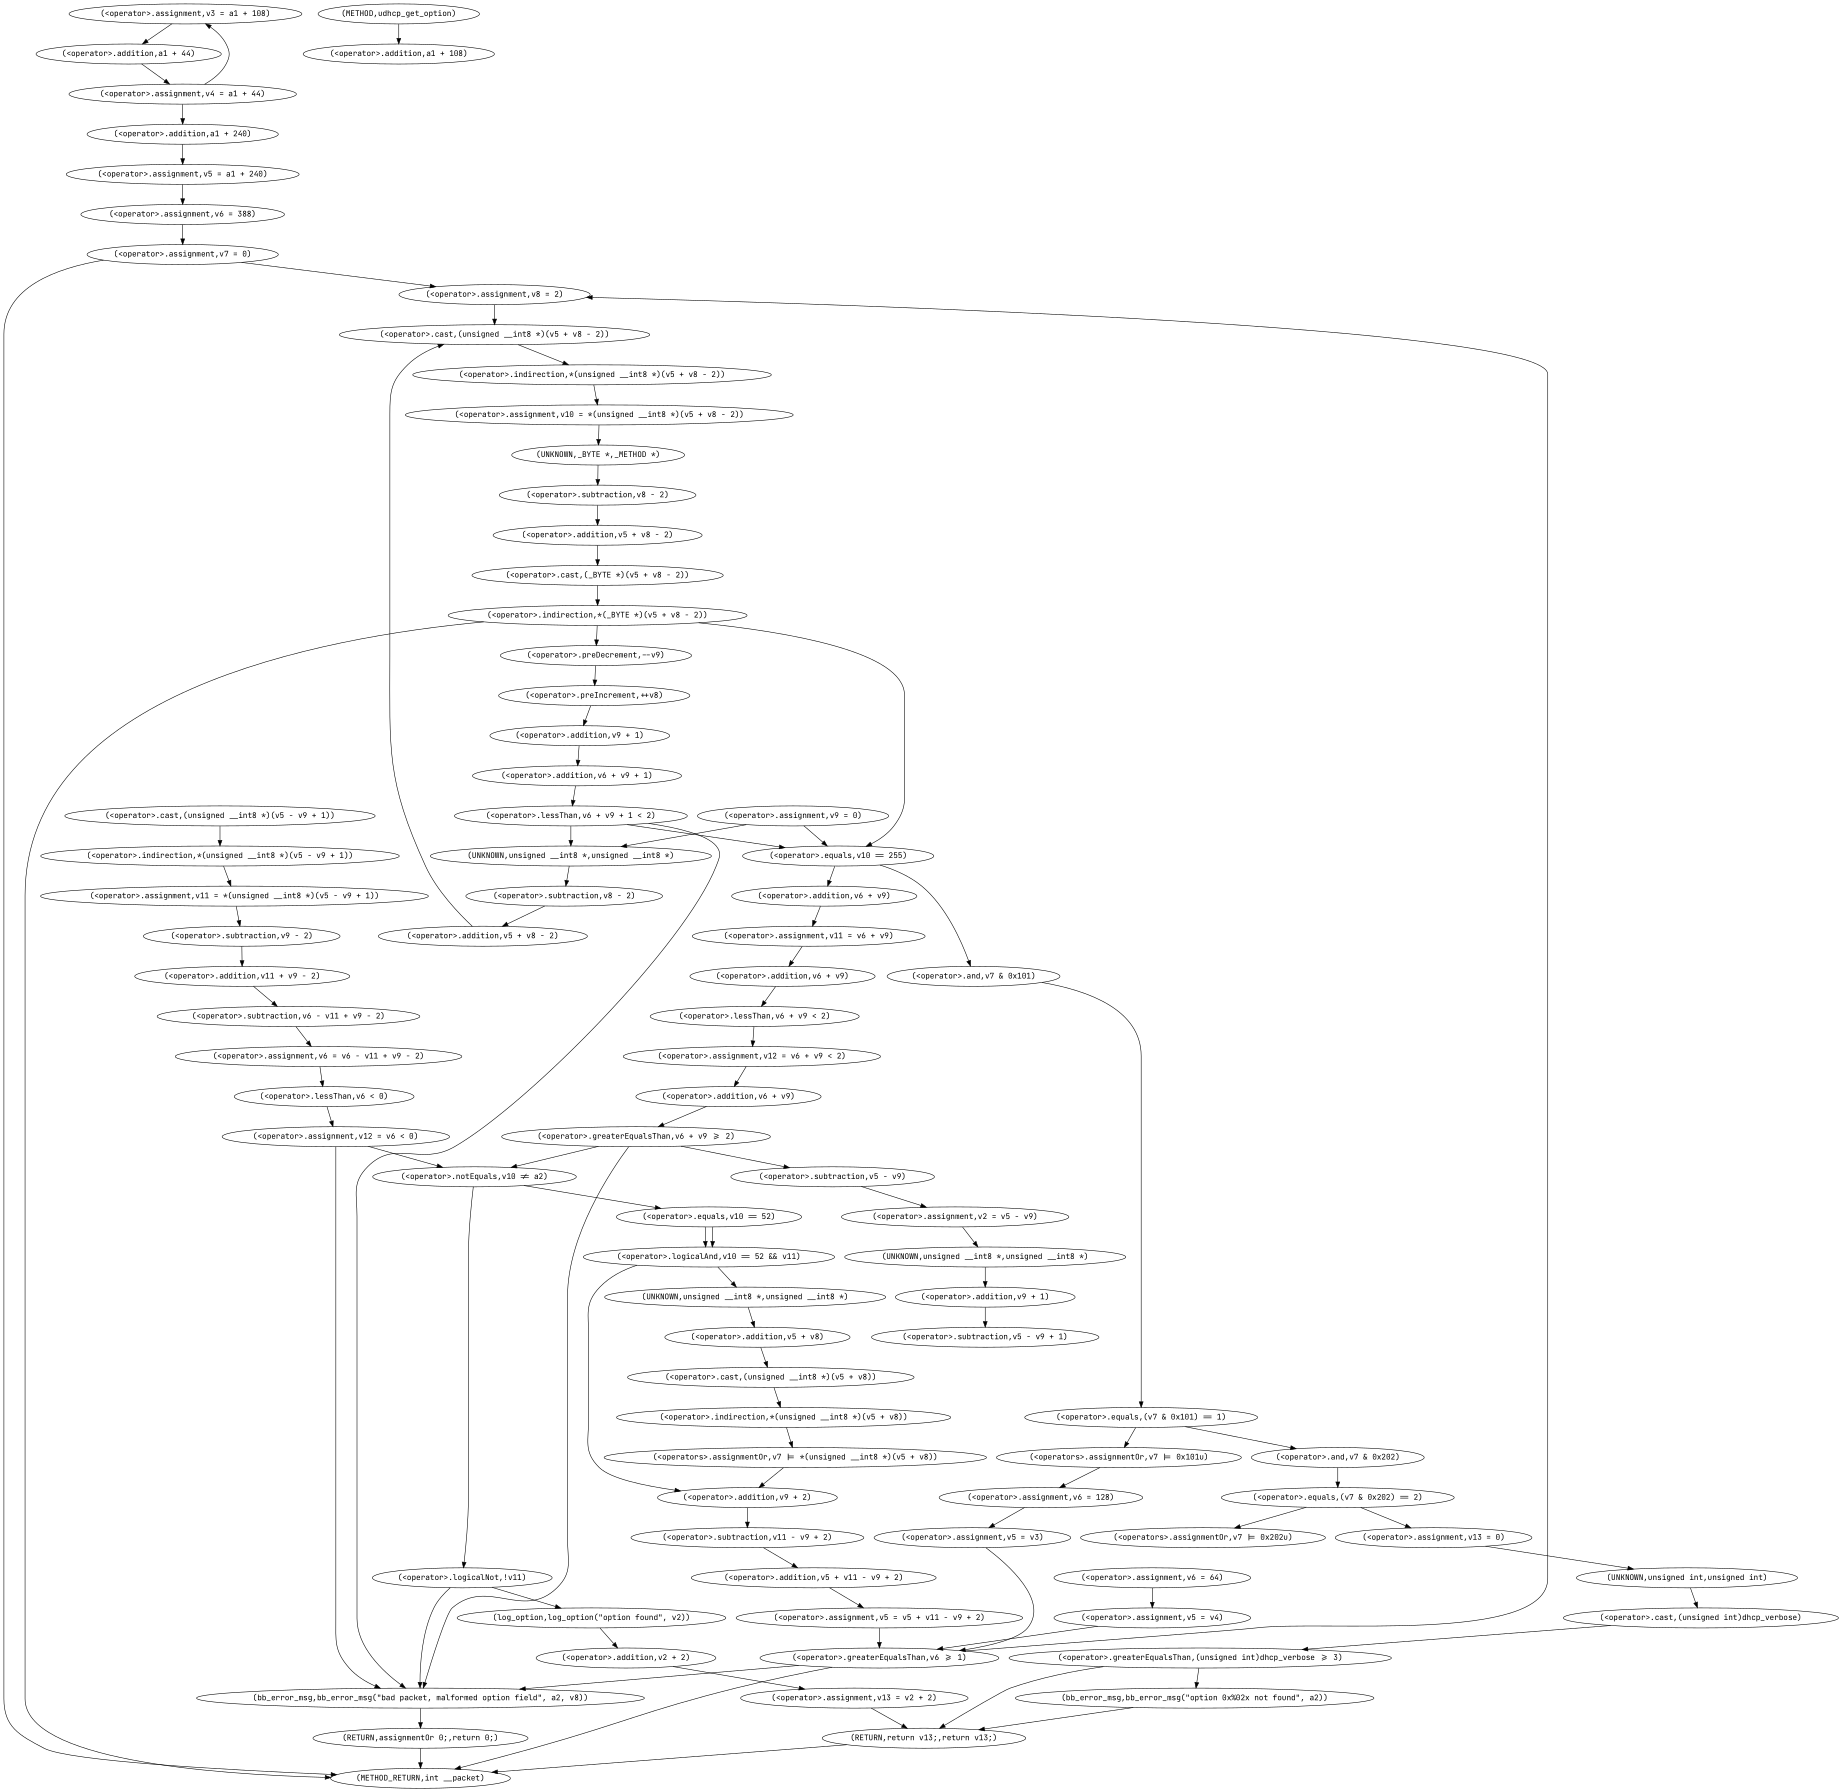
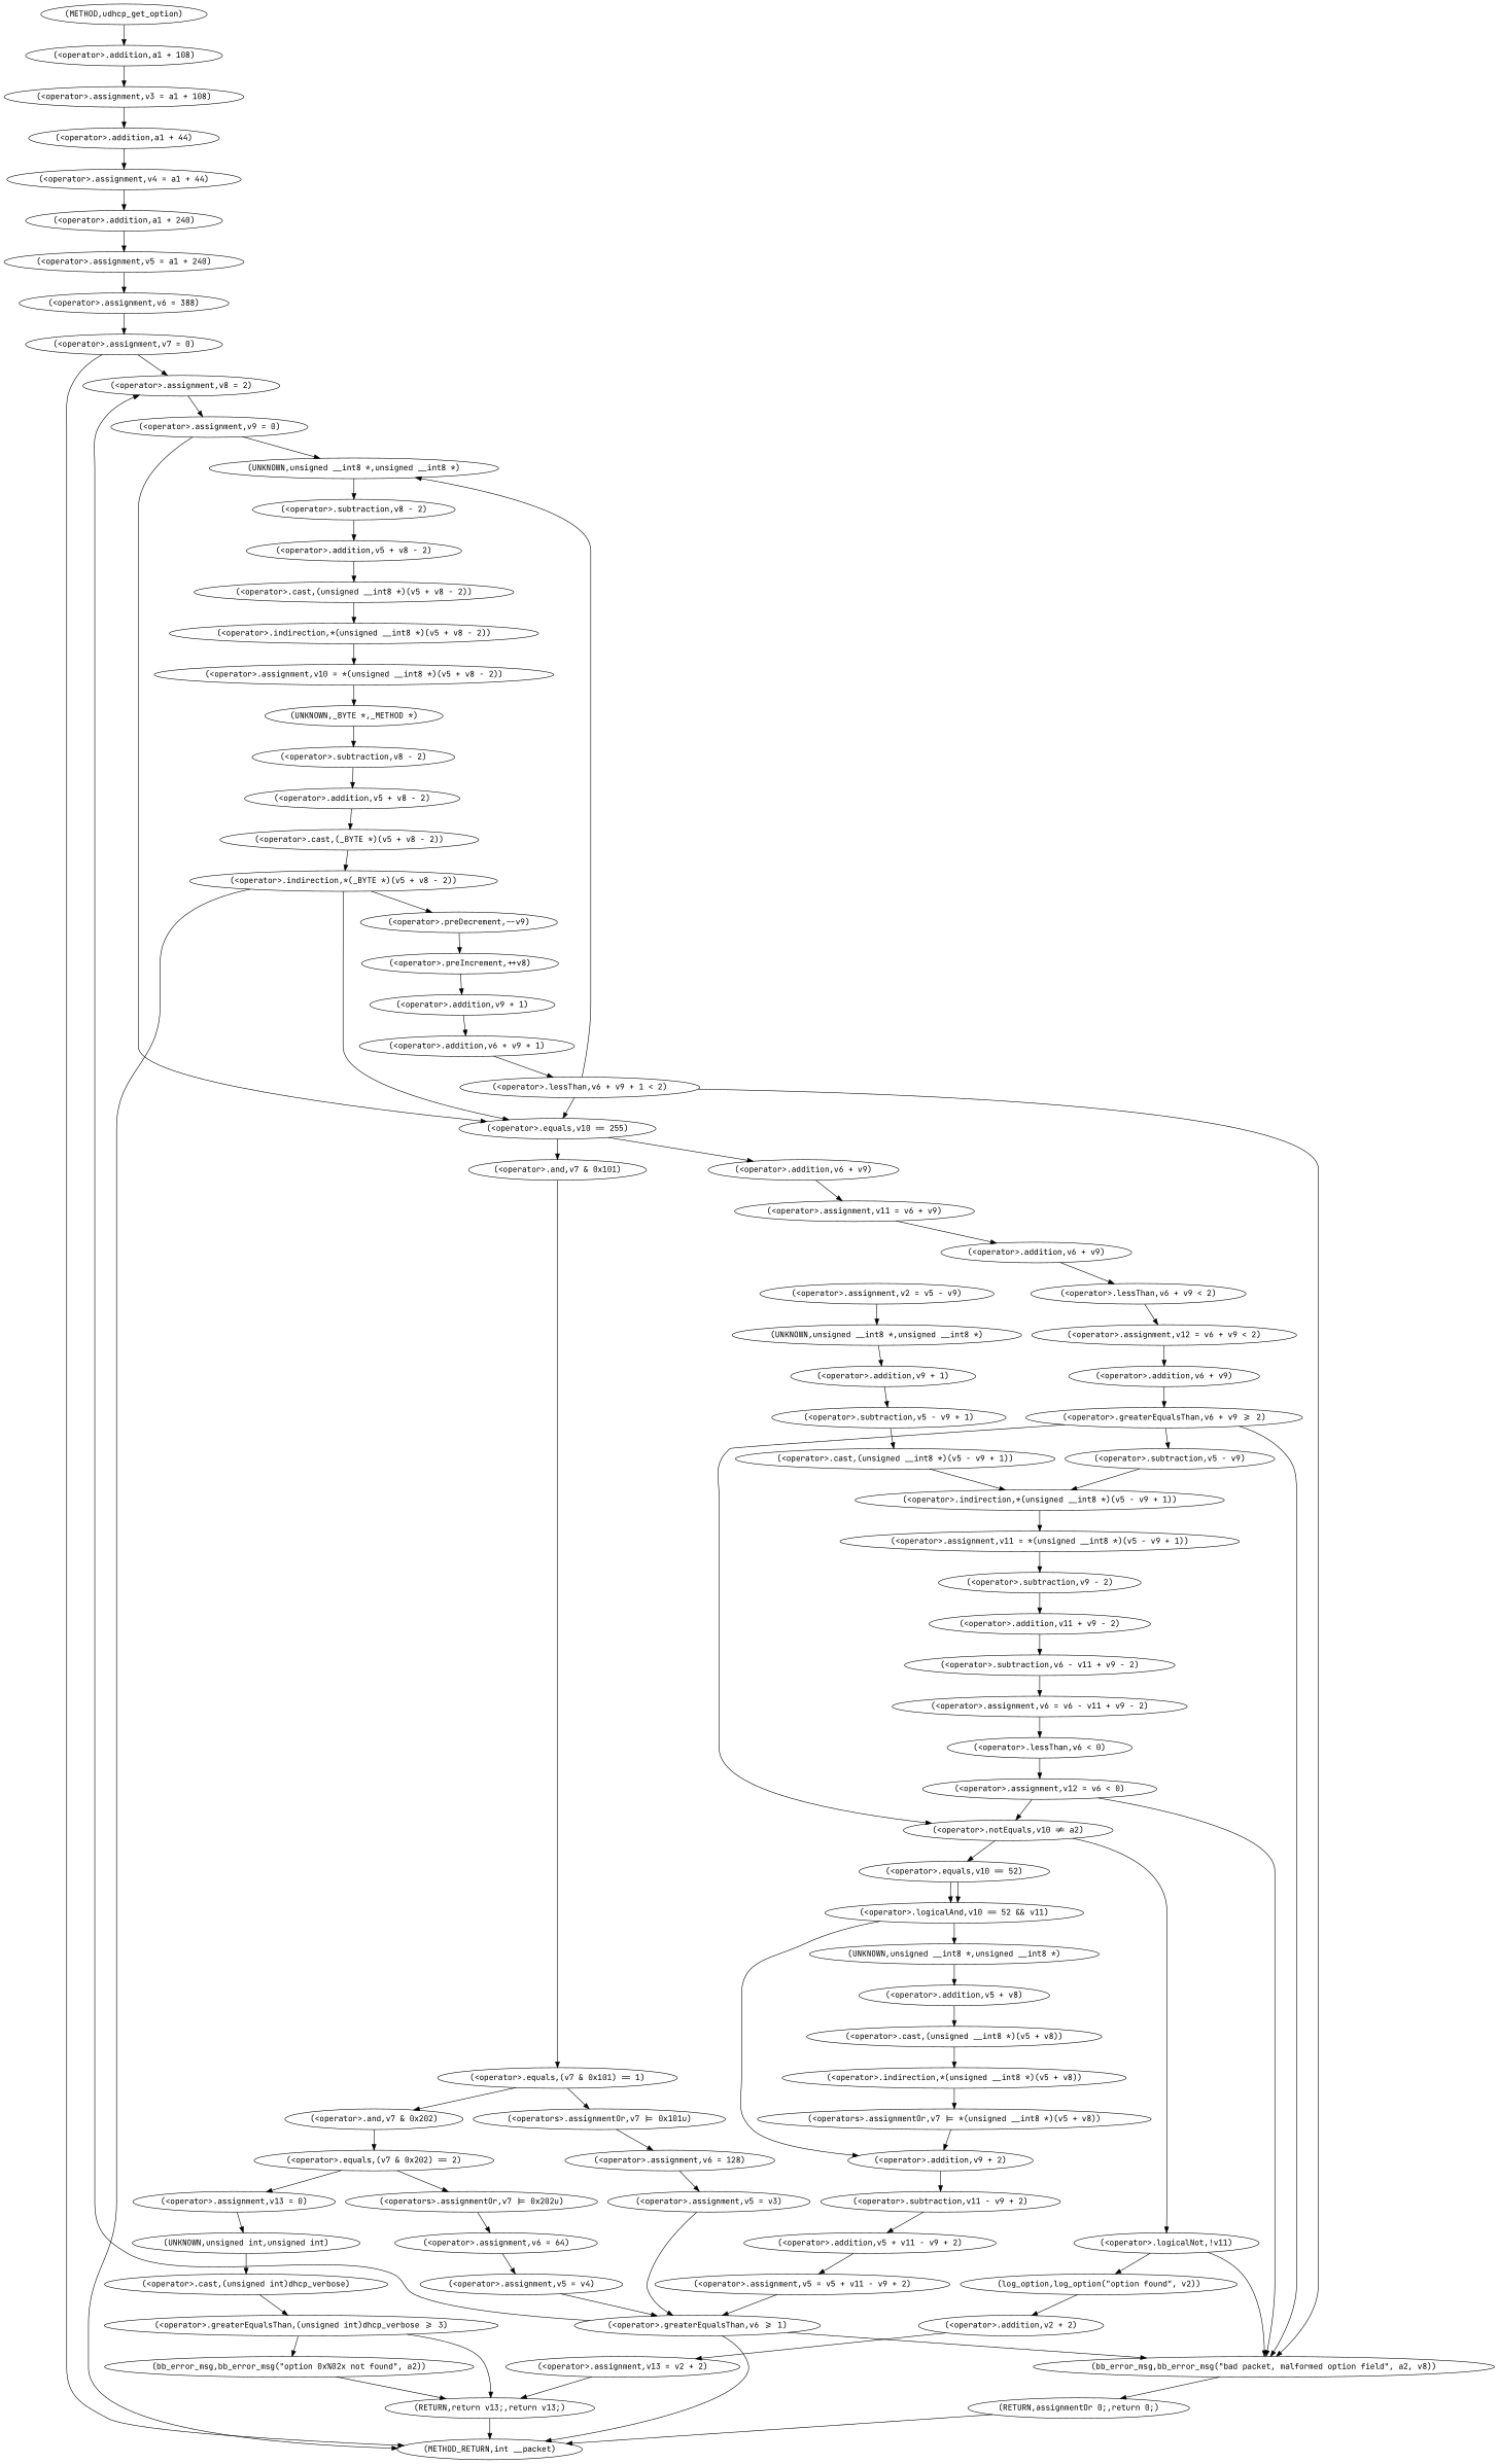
  digraph {
    fontname="JetBrains Mono"
    node [fontname="JetBrains Mono"]
    edge [fontname="JetBrains Mono"]
    n1 [label="(<operator>.assignment,v3 = a1 + 108)"]
    n2 [label="(<operator>.addition,a1 + 44)"]
    n3 [label="(<operator>.assignment,v4 = a1 + 44)"]
    n4 [label="(<operator>.addition,a1 + 108)"]
    n5 [label="(<operator>.addition,a1 + 240)"]
    n6 [label="(<operator>.assignment,v5 = a1 + 240)"]
    n7 [label="(<operator>.assignment,v6 = 388)"]
    n8 [label="(<operator>.assignment,v7 = 0)"]
    n9 [label="(<operator>.assignment,v8 = 2)"]
    n10 [label="(METHOD_RETURN,int __packet)"]
    n11 [label="(<operator>.assignment,v9 = 0)"]
    n12 [label="(UNKNOWN,unsigned __int8 *,unsigned __int8 *)"]
    n13 [label="(<operator>.equals,v10 == 255)"]
    n14 [label="(<operator>.subtraction,v8 - 2)"]
    n15 [label="(<operator>.and,v7 & 0x101)"]
    n16 [label="(<operator>.addition,v6 + v9)"]
    n17 [label="(<operator>.assignment,v10 = *(unsigned __int8 *)(v5 + v8 - 2))"]
    n18 [label="(UNKNOWN,_BYTE *,_METHOD *)"]
    n19 [label="(<operator>.subtraction,v8 - 2)"]
    n20 [label="(<operator>.indirection,*(unsigned __int8 *)(v5 + v8 - 2))"]
    n21 [label="(<operator>.cast,(unsigned __int8 *)(v5 + v8 - 2))"]
    n22 [label="(<operator>.addition,v5 + v8 - 2)"]
    n23 [label="(<operator>.indirection,*(_BYTE *)(v5 + v8 - 2))"]
    n24 [label="(<operator>.preDecrement,--v9)"]
    n25 [label="(<operator>.preIncrement,++v8)"]
    n26 [label="(<operator>.cast,(_BYTE *)(v5 + v8 - 2))"]
    n27 [label="(<operator>.addition,v5 + v8 - 2)"]
    n28 [label="(<operator>.addition,v9 + 1)"]
    n29 [label="(<operator>.addition,v6 + v9 + 1)"]
    n30 [label="(<operator>.lessThan,v6 + v9 + 1 < 2)"]
    n31 [label="(bb_error_msg,bb_error_msg(\"bad packet, malformed option field\", a2, v8))"]
    n32 [label="(RETURN,assignmentOr 0;,return 0;)"]
    n33 [label="(<operator>.equals,(v7 & 0x101) == 1)"]
    n34 [label="(<operator>.assignment,v11 = v6 + v9)"]
    n35 [label="(<operators>.assignmentOr,v7 |= 0x101u)"]
    n36 [label="(<operator>.and,v7 & 0x202)"]
    n37 [label="(<operator>.assignment,v6 = 128)"]
    n38 [label="(<operator>.equals,(v7 & 0x202) == 2)"]
    n39 [label="(<operator>.assignment,v5 = v3)"]
    n40 [label="(<operator>.greaterEqualsThan,v6 >= 1)"]
    n41 [label="(<operators>.assignmentOr,v7 |= 0x202u)"]
    n42 [label="(<operator>.assignment,v13 = 0)"]
    n43 [label="(<operator>.assignment,v6 = 64)"]
    n44 [label="(UNKNOWN,unsigned int,unsigned int)"]
    n45 [label="(<operator>.assignment,v5 = v4)"]
    n46 [label="(<operator>.cast,(unsigned int)dhcp_verbose)"]
    n47 [label="(<operator>.greaterEqualsThan,(unsigned int)dhcp_verbose >= 3)"]
    n48 [label="(bb_error_msg,bb_error_msg(\"option 0x%02x not found\", a2))"]
    n49 [label="(RETURN,return v13;,return v13;)"]
    n50 [label="(<operator>.addition,v6 + v9)"]
    n51 [label="(<operator>.lessThan,v6 + v9 < 2)"]
    n52 [label="(<operator>.assignment,v12 = v6 + v9 < 2)"]
    n53 [label="(<operator>.addition,v6 + v9)"]
    n54 [label="(<operator>.greaterEqualsThan,v6 + v9 >= 2)"]
    n55 [label="(<operator>.subtraction,v5 - v9)"]
    n56 [label="(<operator>.notEquals,v10 != a2)"]
    n57 [label="(<operator>.assignment,v2 = v5 - v9)"]
    n58 [label="(<operator>.equals,v10 == 52)"]
    n59 [label="(<operator>.logicalNot,!v11)"]
    n60 [label="(UNKNOWN,unsigned __int8 *,unsigned __int8 *)"]
    n61 [label="(<operator>.addition,v9 + 1)"]
    n62 [label="(<operator>.assignment,v11 = *(unsigned __int8 *)(v5 - v9 + 1))"]
    n63 [label="(<operator>.subtraction,v9 - 2)"]
    n64 [label="(<operator>.addition,v11 + v9 - 2)"]
    n65 [label="(<operator>.indirection,*(unsigned __int8 *)(v5 - v9 + 1))"]
    n66 [label="(<operator>.cast,(unsigned __int8 *)(v5 - v9 + 1))"]
    n67 [label="(<operator>.subtraction,v5 - v9 + 1)"]
    n68 [label="(<operator>.assignment,v6 = v6 - v11 + v9 - 2)"]
    n69 [label="(<operator>.lessThan,v6 < 0)"]
    n70 [label="(<operator>.assignment,v12 = v6 < 0)"]
    n71 [label="(<operator>.subtraction,v6 - v11 + v9 - 2)"]
    n72 [label="(<operator>.logicalAnd,v10 == 52 && v11)"]
    n73 [label="(log_option,log_option(\"option found\", v2))"]
    n74 [label="(UNKNOWN,unsigned __int8 *,unsigned __int8 *)"]
    n75 [label="(<operator>.addition,v9 + 2)"]
    n76 [label="(<operator>.addition,v5 + v8)"]
    n77 [label="(<operator>.subtraction,v11 - v9 + 2)"]
    n78 [label="(<operators>.assignmentOr,v7 |= *(unsigned __int8 *)(v5 + v8))"]
    n79 [label="(<operator>.indirection,*(unsigned __int8 *)(v5 + v8))"]
    n80 [label="(<operator>.cast,(unsigned __int8 *)(v5 + v8))"]
    n81 [label="(<operator>.assignment,v5 = v5 + v11 - v9 + 2)"]
    n82 [label="(<operator>.addition,v5 + v11 - v9 + 2)"]
    n83 [label="(<operator>.addition,v2 + 2)"]
    n84 [label="(<operator>.assignment,v13 = v2 + 2)"]
    n85 [label="(METHOD,udhcp_get_option)"]
    n1 -> n2
    n2 -> n3
    n3 -> n5
-   n3 -> n1
+   n4 -> n1
    n5 -> n6
    n6 -> n7
    n7 -> n8
    n8 -> n9
    n8 -> n10
-   n9 -> n21
+   n9 -> n11
    n11 -> n12
    n11 -> n13
    n12 -> n14
    n13 -> n15
    n13 -> n16
    n14 -> n22
    n15 -> n33
    n16 -> n34
    n17 -> n18
    n18 -> n19
    n19 -> n27
    n20 -> n17
    n21 -> n20
    n22 -> n21
    n23 -> n10
    n23 -> n13
    n23 -> n24
    n24 -> n25
    n25 -> n28
    n26 -> n23
    n27 -> n26
    n28 -> n29
    n29 -> n30
    n30 -> n12
    n30 -> n13
    n30 -> n31
    n31 -> n32
    n32 -> n10
    n33 -> n35
    n33 -> n36
    n34 -> n50
    n35 -> n37
    n36 -> n38
    n37 -> n39
    n38 -> n41
    n38 -> n42
    n39 -> n40
    n40 -> n9
    n40 -> n10
    n40 -> n31
+   n41 -> n43
    n42 -> n44
    n43 -> n45
    n44 -> n46
    n45 -> n40
    n46 -> n47
    n47 -> n48
    n47 -> n49
    n48 -> n49
    n49 -> n10
    n50 -> n51
    n51 -> n52
    n52 -> n53
    n53 -> n54
    n54 -> n31
    n54 -> n55
    n54 -> n56
-   n55 -> n57
+   n55 -> n65
    n56 -> n58
    n56 -> n59
    n57 -> n60
    n58 -> n72
    n58 -> n72
    n59 -> n31
    n59 -> n73
    n60 -> n61
    n61 -> n67
    n62 -> n63
    n63 -> n64
    n64 -> n71
    n65 -> n62
    n66 -> n65
+   n67 -> n66
    n68 -> n69
    n69 -> n70
    n70 -> n31
    n70 -> n56
    n71 -> n68
    n72 -> n74
    n72 -> n75
    n73 -> n83
    n74 -> n76
    n75 -> n77
    n76 -> n80
    n77 -> n82
    n78 -> n75
    n79 -> n78
    n80 -> n79
    n81 -> n40
    n82 -> n81
    n83 -> n84
    n84 -> n49
    n85 -> n4
  }
